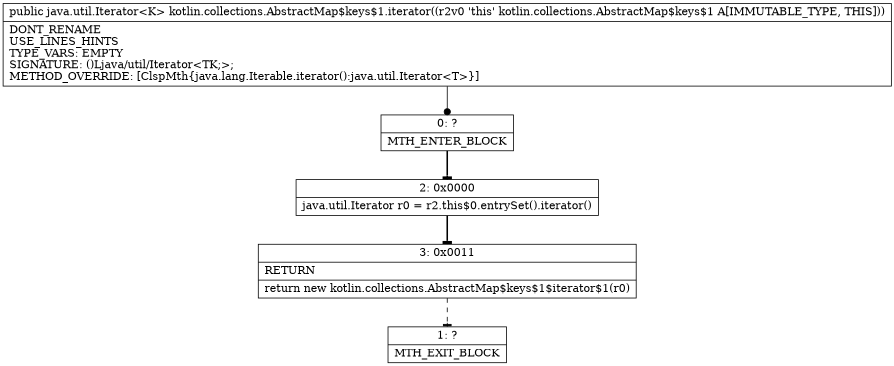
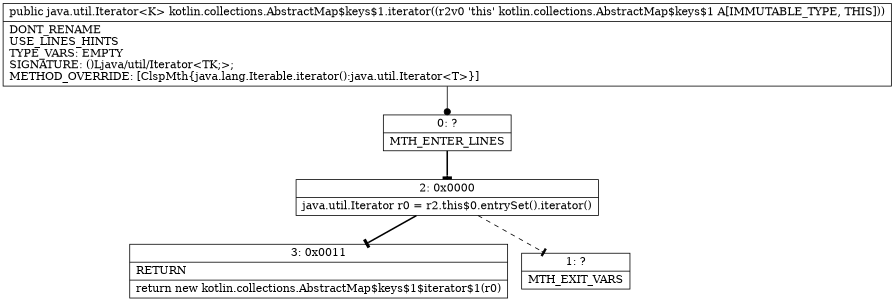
  digraph {
    node [shape=record]
    edge [arrowhead=tee style=bold]
-   n1 [label="{0\:\ ?|MTH_ENTER_BLOCK\l}"]
+   n1 [label="{0\:\ ?|MTH_ENTER_LINES\l}"]
    n2 [label="{2\:\ 0x0000|java.util.Iterator r0 = r2.this$0.entrySet().iterator()\l}"]
    n3 [label="{3\:\ 0x0011|RETURN\l|return new kotlin.collections.AbstractMap$keys$1$iterator$1(r0)\l}"]
-   n4 [label="{1\:\ ?|MTH_EXIT_BLOCK\l}"]
+   n4 [label="{1\:\ ?|MTH_EXIT_VARS\l}"]
    n5 [label="{public java.util.Iterator\<K\> kotlin.collections.AbstractMap$keys$1.iterator((r2v0 'this' kotlin.collections.AbstractMap$keys$1 A[IMMUTABLE_TYPE, THIS]))  | DONT_RENAME\lUSE_LINES_HINTS\lTYPE_VARS: EMPTY\lSIGNATURE: ()Ljava\/util\/Iterator\<TK;\>;\lMETHOD_OVERRIDE: [ClspMth\{java.lang.Iterable.iterator():java.util.Iterator\<T\>\}]\l}"]
    n1 -> n2
    n2 -> n3
-   n3 -> n4 [style=dashed]
+   n2 -> n4 [style=dashed]
    n5 -> n1 [arrowhead=dot style=solid]
  }
